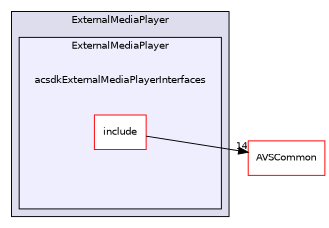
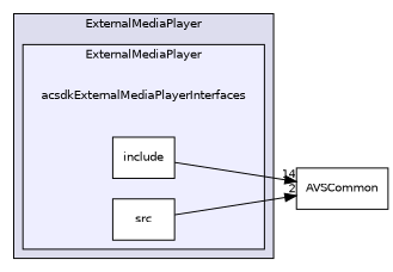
  digraph {
    compound=true
    rankdir=LR
    node [fontname=Helvetica fontsize=10 shape=box color=red fillcolor=white style=filled]
    edge [labeldistance=1.5 labelfontname=Helvetica labelfontsize=10]
    n1 [label=acsdkExternalMediaPlayerInterfaces shape=plaintext color="" fillcolor="" style=""]
-   n2 [label=include]
-   n4 [label=AVSCommon]
+   n2 [color=black label=include]
+   n3 [color=black label=src]
+   n4 [color=black label=AVSCommon]
    subgraph cluster_1 {
      bgcolor="#ddddee"
      fontname=Helvetica
      fontsize=10
      label=ExternalMediaPlayer
      pencolor=black
      subgraph cluster_2 {
        bgcolor="#eeeeff"
        fontname=Helvetica
        fontsize=10
        label=ExternalMediaPlayer
        pencolor=black
        n1
        n2
+       n3
      }
    }
    n2 -> n4 [headlabel=14]
+   n3 -> n4 [headlabel=2]
  }
